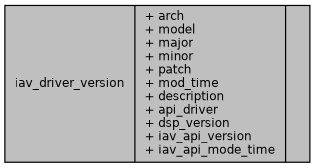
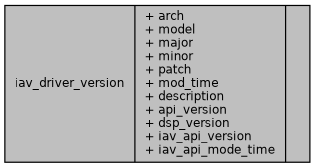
  digraph {
    rankdir=LR
-   n1 [color=black fillcolor=grey75 fontcolor=black fontname=Helvetica fontsize=10 height=0.2 label="{iav_driver_version\n|+ arch\l+ model\l+ major\l+ minor\l+ patch\l+ mod_time\l+ description\l+ api_driver\l+ dsp_version\l+ iav_api_version\l+ iav_api_mode_time\l|}" shape=record style=filled width=0.4]
+   n1 [color=black fillcolor=grey75 fontcolor=black fontname=Helvetica fontsize=10 height=0.2 label="{iav_driver_version\n|+ arch\l+ model\l+ major\l+ minor\l+ patch\l+ mod_time\l+ description\l+ api_version\l+ dsp_version\l+ iav_api_version\l+ iav_api_mode_time\l|}" shape=record style=filled width=0.4]
  }
